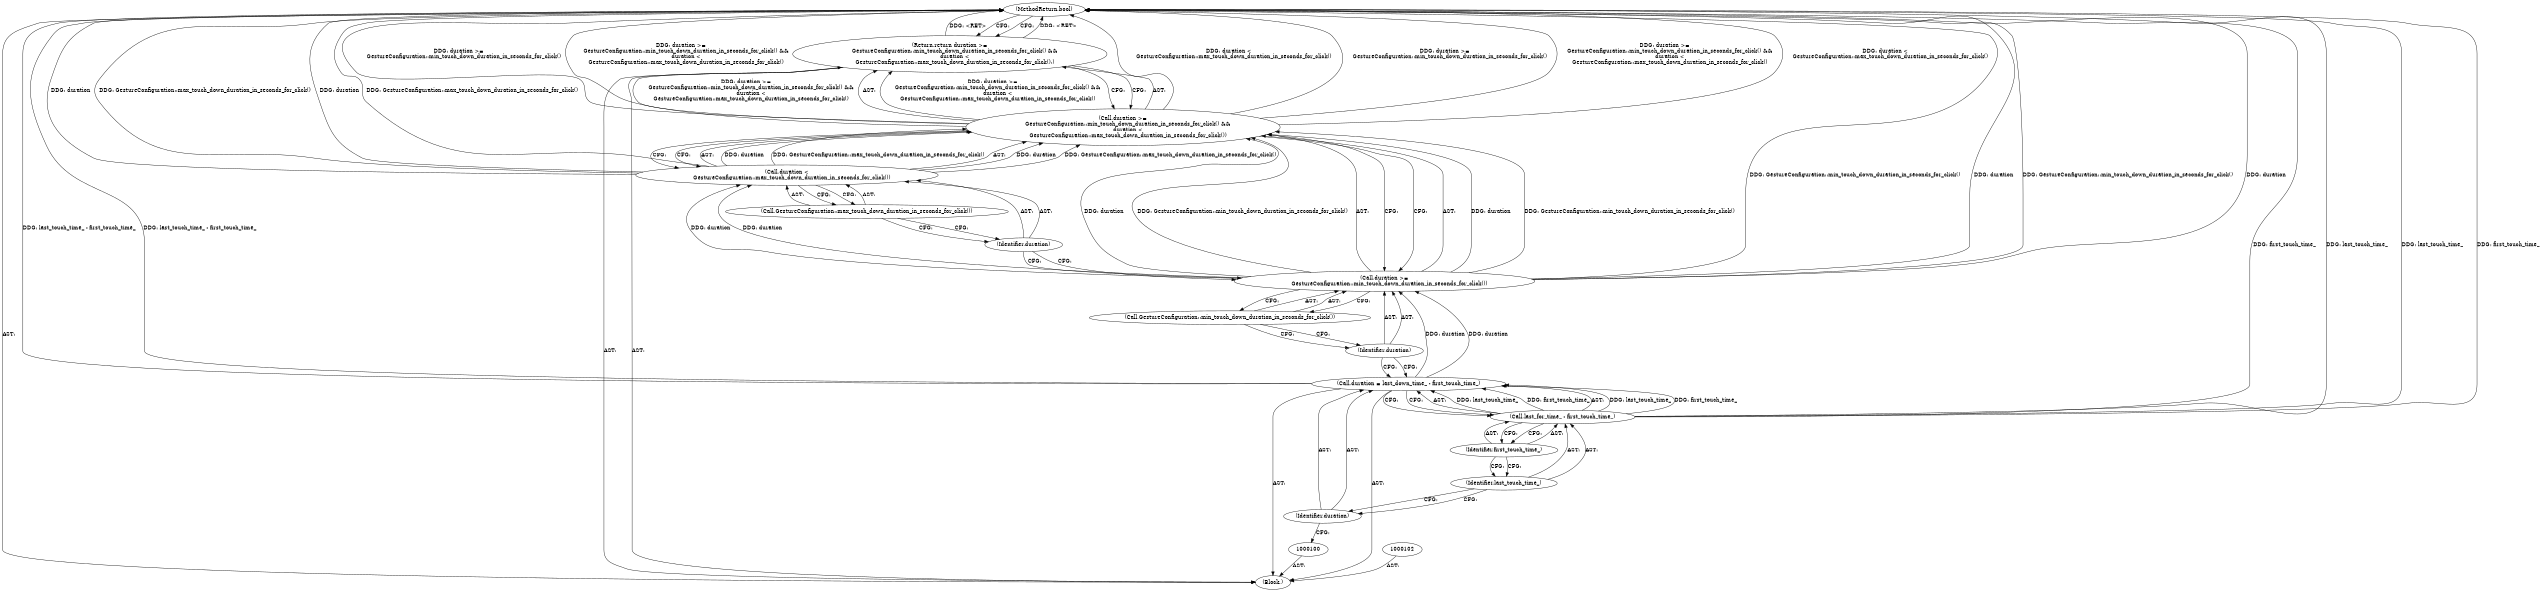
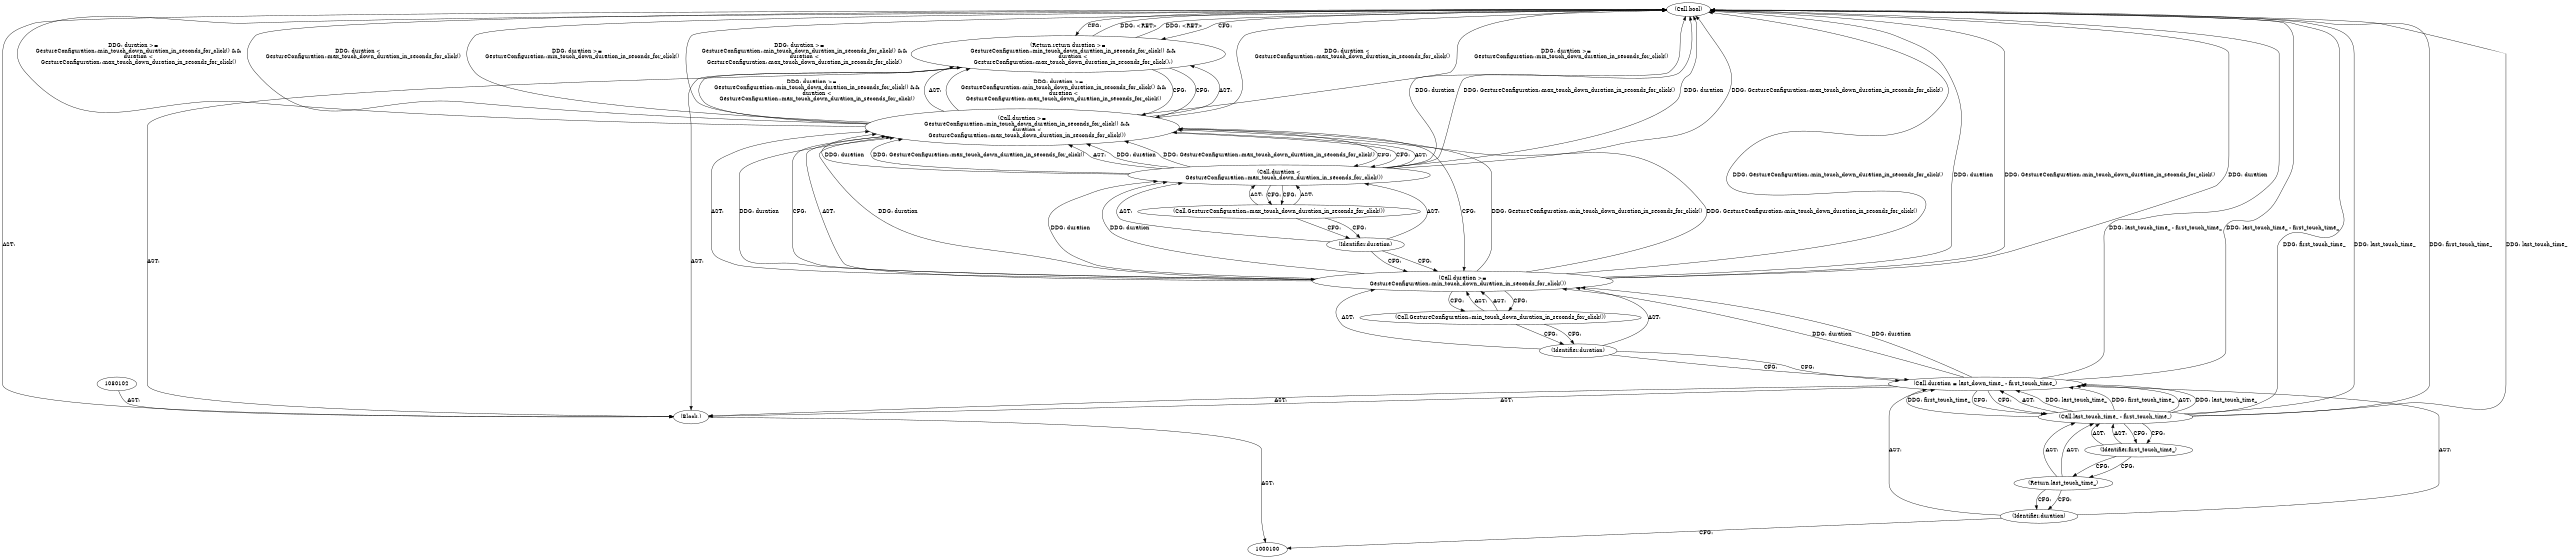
  digraph {
-   n1 [label="(MethodReturn,bool)"]
+   n1 [label="(Call,bool)"]
    n2 [label="(Return,return duration >=\n      GestureConfiguration::min_touch_down_duration_in_seconds_for_click() &&\n      duration <\n      GestureConfiguration::max_touch_down_duration_in_seconds_for_click();)"]
    n3 [label="(Block,)"]
    n4 [label="(Call,duration >=\n      GestureConfiguration::min_touch_down_duration_in_seconds_for_click() &&\n      duration <\n      GestureConfiguration::max_touch_down_duration_in_seconds_for_click())"]
    1000100
    n6 [label="(Call,duration = last_down_time_ - first_touch_time_)"]
-   n7 [label="(Call,last_for_time_ - first_touch_time_)"]
+   n7 [label="(Call,last_touch_time_ - first_touch_time_)"]
    n8 [label="(Call,duration >=\n      GestureConfiguration::min_touch_down_duration_in_seconds_for_click())"]
    n9 [label="(Identifier,first_touch_time_)"]
    n10 [label="(Call,duration <\n      GestureConfiguration::max_touch_down_duration_in_seconds_for_click())"]
    n11 [label="(Call,GestureConfiguration::min_touch_down_duration_in_seconds_for_click())"]
    n12 [label="(Identifier,duration)"]
-   n13 [label="(Identifier,last_touch_time_)"]
+   n13 [label="(Return,last_touch_time_)"]
    n14 [label="(Call,GestureConfiguration::max_touch_down_duration_in_seconds_for_click())"]
    n15 [label="(Identifier,duration)"]
    n16 [label="(Identifier,duration)"]
-   1000102
+   1000102 [label=1080102]
    n1 -> n2 [label="CFG: "]
    n1 -> n2 [label="CFG: "]
    n1 -> n3 [label="AST: "]
    n2 -> n1 [label="DDG: <RET>"]
    n2 -> n1 [label="DDG: <RET>"]
    n2 -> n3 [label="AST: "]
    n2 -> n3 [label="AST: "]
    n2 -> n4 [label="CFG: "]
    n2 -> n4 [label="CFG: "]
-   1000100 -> n3 [label="AST: "]
+   n3 -> 1000100 [label="AST: "]
    n4 -> n1 [label="DDG: duration <\n      GestureConfiguration::max_touch_down_duration_in_seconds_for_click()"]
    n4 -> n1 [label="DDG: duration >=\n      GestureConfiguration::min_touch_down_duration_in_seconds_for_click()"]
    n4 -> n1 [label="DDG: duration >=\n      GestureConfiguration::min_touch_down_duration_in_seconds_for_click() &&\n      duration <\n      GestureConfiguration::max_touch_down_duration_in_seconds_for_click()"]
    n4 -> n1 [label="DDG: duration <\n      GestureConfiguration::max_touch_down_duration_in_seconds_for_click()"]
    n4 -> n1 [label="DDG: duration >=\n      GestureConfiguration::min_touch_down_duration_in_seconds_for_click()"]
    n4 -> n1 [label="DDG: duration >=\n      GestureConfiguration::min_touch_down_duration_in_seconds_for_click() &&\n      duration <\n      GestureConfiguration::max_touch_down_duration_in_seconds_for_click()"]
    n4 -> n2 [label="AST: "]
    n4 -> n2 [label="DDG: duration >=\n      GestureConfiguration::min_touch_down_duration_in_seconds_for_click() &&\n      duration <\n      GestureConfiguration::max_touch_down_duration_in_seconds_for_click()"]
    n4 -> n2 [label="AST: "]
    n4 -> n2 [label="DDG: duration >=\n      GestureConfiguration::min_touch_down_duration_in_seconds_for_click() &&\n      duration <\n      GestureConfiguration::max_touch_down_duration_in_seconds_for_click()"]
    n4 -> n8 [label="CFG: "]
    n4 -> n8 [label="CFG: "]
    n4 -> n10 [label="CFG: "]
    n4 -> n10 [label="CFG: "]
    n6 -> n1 [label="DDG: last_touch_time_ - first_touch_time_"]
    n6 -> n1 [label="DDG: last_touch_time_ - first_touch_time_"]
    n6 -> n3 [label="AST: "]
    n6 -> n3 [label="AST: "]
    n6 -> n7 [label="CFG: "]
    n6 -> n7 [label="CFG: "]
    n6 -> n8 [label="DDG: duration"]
    n6 -> n8 [label="DDG: duration"]
    n7 -> n1 [label="DDG: first_touch_time_"]
    n7 -> n1 [label="DDG: last_touch_time_"]
    n7 -> n1 [label="DDG: first_touch_time_"]
    n7 -> n1 [label="DDG: last_touch_time_"]
    n7 -> n6 [label="AST: "]
    n7 -> n6 [label="DDG: last_touch_time_"]
    n7 -> n6 [label="DDG: first_touch_time_"]
    n7 -> n6 [label="AST: "]
    n7 -> n6 [label="DDG: last_touch_time_"]
    n7 -> n6 [label="DDG: first_touch_time_"]
    n7 -> n9 [label="CFG: "]
    n7 -> n9 [label="CFG: "]
    n8 -> n1 [label="DDG: GestureConfiguration::min_touch_down_duration_in_seconds_for_click()"]
    n8 -> n1 [label="DDG: duration"]
    n8 -> n1 [label="DDG: GestureConfiguration::min_touch_down_duration_in_seconds_for_click()"]
    n8 -> n1 [label="DDG: duration"]
    n8 -> n4 [label="AST: "]
    n8 -> n4 [label="DDG: duration"]
    n8 -> n4 [label="DDG: GestureConfiguration::min_touch_down_duration_in_seconds_for_click()"]
    n8 -> n4 [label="AST: "]
    n8 -> n4 [label="DDG: duration"]
    n8 -> n4 [label="DDG: GestureConfiguration::min_touch_down_duration_in_seconds_for_click()"]
    n8 -> n10 [label="DDG: duration"]
    n8 -> n10 [label="DDG: duration"]
    n8 -> n11 [label="CFG: "]
    n8 -> n11 [label="CFG: "]
    n9 -> n7 [label="AST: "]
    n9 -> n7 [label="AST: "]
    n9 -> n13 [label="CFG: "]
    n9 -> n13 [label="CFG: "]
    n10 -> n1 [label="DDG: duration"]
    n10 -> n1 [label="DDG: GestureConfiguration::max_touch_down_duration_in_seconds_for_click()"]
    n10 -> n1 [label="DDG: duration"]
    n10 -> n1 [label="DDG: GestureConfiguration::max_touch_down_duration_in_seconds_for_click()"]
    n10 -> n4 [label="AST: "]
    n10 -> n4 [label="DDG: duration"]
    n10 -> n4 [label="DDG: GestureConfiguration::max_touch_down_duration_in_seconds_for_click()"]
    n10 -> n4 [label="AST: "]
    n10 -> n4 [label="DDG: duration"]
    n10 -> n4 [label="DDG: GestureConfiguration::max_touch_down_duration_in_seconds_for_click()"]
    n10 -> n14 [label="CFG: "]
    n10 -> n14 [label="CFG: "]
    n11 -> n8 [label="AST: "]
    n11 -> n8 [label="AST: "]
    n11 -> n15 [label="CFG: "]
    n11 -> n15 [label="CFG: "]
    n12 -> 1000100 [label="CFG: "]
    n12 -> n6 [label="AST: "]
    n12 -> n6 [label="AST: "]
    n13 -> n7 [label="AST: "]
    n13 -> n7 [label="AST: "]
    n13 -> n12 [label="CFG: "]
    n13 -> n12 [label="CFG: "]
    n14 -> n10 [label="AST: "]
    n14 -> n10 [label="AST: "]
    n14 -> n16 [label="CFG: "]
    n14 -> n16 [label="CFG: "]
    n15 -> n6 [label="CFG: "]
    n15 -> n6 [label="CFG: "]
    n15 -> n8 [label="AST: "]
    n15 -> n8 [label="AST: "]
    n16 -> n8 [label="CFG: "]
    n16 -> n8 [label="CFG: "]
    n16 -> n10 [label="AST: "]
    n16 -> n10 [label="AST: "]
    1000102 -> n3 [label="AST: "]
  }
